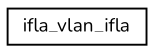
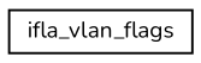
  digraph {
    rankdir=LR
    fontname=Nunito
-   n1 [color=black fillcolor=white fontname=Nunito fontsize=10 height=0.2 label=ifla_vlan_ifla shape=record style=filled width=0.4]
+   n1 [color=black fillcolor=white fontname=Nunito fontsize=10 height=0.2 label=ifla_vlan_flags shape=record style=filled width=0.4]
  }
